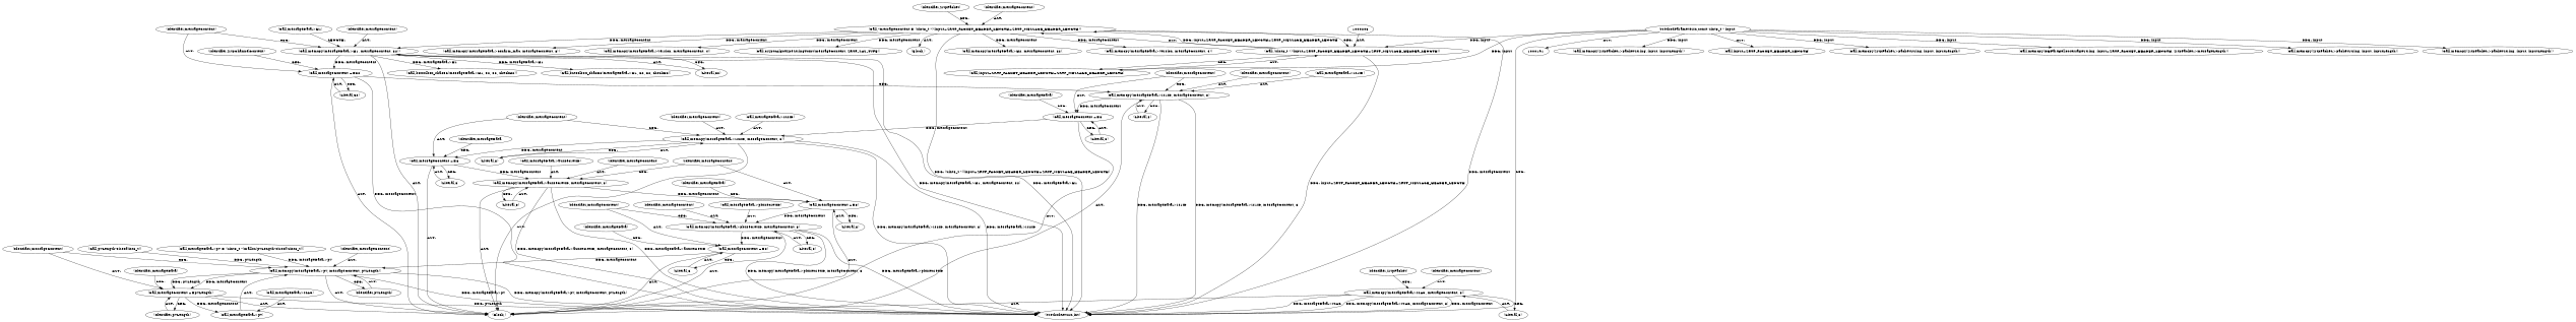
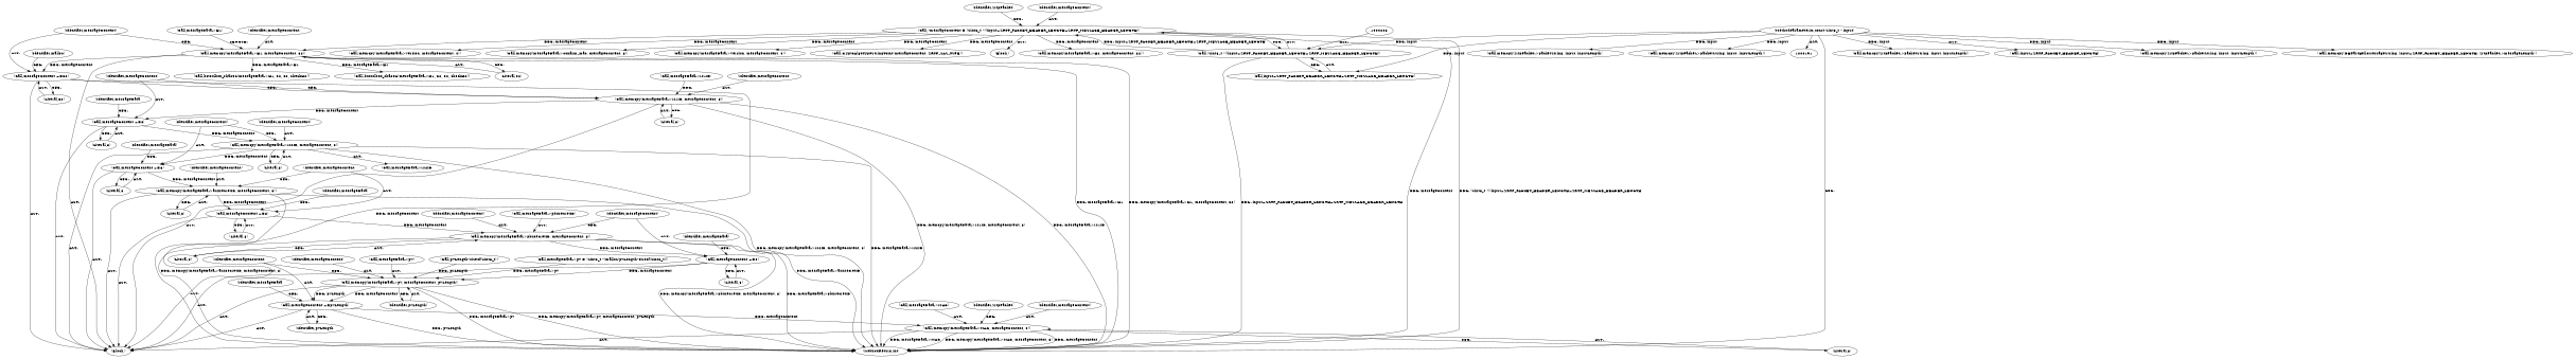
  digraph {
    n1 [label="(Call,memcpy(messageData->rs2ID, messageContent, 8))"]
    n2 [label="(Call,messageContent +=8)"]
    n3 [label="(Literal,8)"]
    n4 [label="(Block,)"]
    n5 [label="(MethodReturn,int)"]
    n6 [label="(Call,memcpy(messageData->auxsecretID, messageContent, 8))"]
    n7 [label="(Literal,8)"]
    n8 [label="(Call,messageContent +=8)"]
    n9 [label="(Literal,8)"]
    n10 [label="(Call,memcpy(messageData->rs1ID, messageContent, 8))"]
    n11 [label="(Literal,8)"]
    n12 [label="(Call,messageContent +=32)"]
    n13 [label="(Literal,32)"]
    n14 [label="(Call,memcpy(messageData->H1, messageContent, 32))"]
    n15 [label="(Call,bctoolbox_sha256(messageData->H1, 32, 32, checkH2))"]
    n16 [label="(Call,bctoolbox_sha256(messageData->H1, 32, 32, checkH2))"]
    n17 [label="(Literal,32)"]
    n18 [label="(Call,*messageContent = (uint8_t *)(input+ZRTP_PACKET_HEADER_LENGTH+ZRTP_MESSAGE_HEADER_LENGTH))"]
    n19 [label="(Call,(uint8_t *)(input+ZRTP_PACKET_HEADER_LENGTH+ZRTP_MESSAGE_HEADER_LENGTH))"]
    n20 [label="(Call,memcpy(messageData->version, messageContent, 4))"]
    n21 [label="(Call,memcpy(messageData->confirm_mac, messageContent, 8))"]
    n22 [label="(Call,memcpy(messageData->version, messageContent, 4))"]
    n23 [label="(Call,cryptoAlgoTypeStringToInt(messageContent, ZRTP_SAS_TYPE))"]
    n24 [label="(Block,)"]
    n25 [label="(Call,memcpy(messageData->H2, messageContent, 32))"]
    n26 [label="(Call,input+ZRTP_PACKET_HEADER_LENGTH+ZRTP_MESSAGE_HEADER_LENGTH)"]
    n27 [label="(MethodParameterIn,const uint8_t * input)"]
    n28 [label="(Call,memcpy(zrtpPacket->packetString, input, inputLength))"]
    n29 [label="(Call,input+ZRTP_PACKET_HEADER_LENGTH)"]
    n30 [label="(Call,memcpy(zrtpPacket->packetString, input, inputLength))"]
    n31 [label="(Call,memcpy(DHPartHelloMessageString, input+ZRTP_PACKET_HEADER_LENGTH, zrtpPacket->messageLength))"]
    n32 [label="(Call,memcpy(zrtpPacket->packetString, input, inputLength))"]
    n33 [label="(Call,memcpy(zrtpPacket->packetString, input, inputLength))"]
    1000191
    n35 [label="(Call,messageContent +=8)"]
    n36 [label="(Literal,8)"]
    n37 [label="(Call,memcpy(messageData->pbxsecretID, messageContent, 8))"]
    n38 [label="(Literal,8)"]
    n39 [label="(Call,messageContent +=8)"]
    n40 [label="(Literal,8)"]
    n41 [label="(Call,memcpy(messageData->pv, messageContent, pvLength))"]
    n42 [label="(Literal,8)"]
    n43 [label="(Call,messageContent +=pvLength)"]
    n44 [label="(Identifier,pvLength)"]
    n45 [label="(Call,memcpy(messageData->MAC, messageContent, 8))"]
    n46 [label="(Identifier,pvLength)"]
    n47 [label="(Literal,8)"]
    n48 [label="(Call,messageData->pv)"]
-   n49 [label="(Identifier,zrtpChannelContext)"]
+   n49 [label="(Identifier,malloc)"]
    n50 [label="(Identifier,messageContent)"]
    n51 [label="(Identifier,messageData)"]
    n52 [label="(Identifier,zrtpPacket)"]
    n53 [label="(Call,messageData->rs1ID)"]
    n54 [label="(Identifier,messageContent)"]
-   n55 [label="(Call,pvLength*sizeof(int8_t))"]
+   n55 [label="(Call,pvLength*sizeof(uint8_t))"]
    n56 [label="(Call,messageData->H1)"]
    n57 [label="(Identifier,messageContent)"]
    n58 [label="(Identifier,messageContent)"]
    n59 [label="(Call,messageData->MAC)"]
    n60 [label="(Call,messageData->pbxsecretID)"]
    n61 [label="(Identifier,messageData)"]
    n62 [label="(Identifier,messageContent)"]
    n63 [label="(Identifier,messageContent)"]
    n64 [label="(Call,messageData->rs2ID)"]
    n65 [label="(Identifier,messageContent)"]
    n66 [label="(Identifier,messageContent)"]
    n67 [label="(Identifier,messageContent)"]
    n68 [label="(Identifier,messageData)"]
    n69 [label="(Identifier,zrtpPacket)"]
    n70 [label="(Call,messageData->pv = (uint8_t *)malloc(pvLength*sizeof(uint8_t)))"]
    n71 [label="(Identifier,messageContent)"]
    n72 [label="(Identifier,messageContent)"]
    n73 [label="(Identifier,messageContent)"]
    n74 [label="(Identifier,messageData)"]
-   n75 [label="(Call,messageData->auxsecretID)"]
    n76 [label="(Identifier,messageData)"]
    n77 [label="(Identifier,messageContent)"]
    n78 [label="(Identifier,messageContent)"]
    1000203
    n1 -> n2 [label="DDG: messageContent"]
    n1 -> n3 [label="CFG: "]
    n1 -> n4 [label="AST: "]
    n1 -> n5 [label="DDG: memcpy(messageData->rs2ID, messageContent, 8)"]
    n1 -> n5 [label="DDG: messageData->rs2ID"]
    n2 -> n4 [label="AST: "]
    n2 -> n6 [label="DDG: messageContent"]
    n2 -> n7 [label="CFG: "]
    n3 -> n1 [label="AST: "]
    n6 -> n4 [label="AST: "]
    n6 -> n5 [label="DDG: messageData->auxsecretID"]
    n6 -> n5 [label="DDG: memcpy(messageData->auxsecretID, messageContent, 8)"]
    n6 -> n35 [label="DDG: messageContent"]
    n6 -> n36 [label="CFG: "]
    n7 -> n2 [label="AST: "]
    n8 -> n1 [label="DDG: messageContent"]
    n8 -> n4 [label="AST: "]
    n8 -> n9 [label="CFG: "]
    n9 -> n8 [label="AST: "]
    n10 -> n4 [label="AST: "]
    n10 -> n5 [label="DDG: memcpy(messageData->rs1ID, messageContent, 8)"]
    n10 -> n5 [label="DDG: messageData->rs1ID"]
    n10 -> n8 [label="DDG: messageContent"]
    n10 -> n11 [label="CFG: "]
    n11 -> n10 [label="AST: "]
    n12 -> n4 [label="AST: "]
    n12 -> n5 [label="DDG: messageContent"]
    n12 -> n10 [label="CFG: "]
    n12 -> n13 [label="CFG: "]
    n13 -> n12 [label="AST: "]
    n14 -> n4 [label="AST: "]
    n14 -> n5 [label="DDG: messageData->H1"]
    n14 -> n5 [label="DDG: memcpy(messageData->H1, messageContent, 32)"]
    n14 -> n12 [label="DDG: messageContent"]
    n14 -> n15 [label="DDG: messageData->H1"]
    n14 -> n16 [label="DDG: messageData->H1"]
    n14 -> n17 [label="CFG: "]
    n17 -> n14 [label="AST: "]
    n18 -> n5 [label="DDG: messageContent"]
    n18 -> n5 [label="DDG: (uint8_t *)(input+ZRTP_PACKET_HEADER_LENGTH+ZRTP_MESSAGE_HEADER_LENGTH)"]
    n18 -> n14 [label="DDG: messageContent"]
    n18 -> n19 [label="CFG: "]
    n18 -> n20 [label="DDG: messageContent"]
    n18 -> n21 [label="DDG: messageContent"]
    n18 -> n22 [label="DDG: messageContent"]
    n18 -> n23 [label="DDG: messageContent"]
    n18 -> n24 [label="AST: "]
    n18 -> n25 [label="DDG: messageContent"]
    n19 -> n5 [label="DDG: input+ZRTP_PACKET_HEADER_LENGTH+ZRTP_MESSAGE_HEADER_LENGTH"]
    n19 -> n18 [label="AST: "]
    n19 -> n18 [label="DDG: input+ZRTP_PACKET_HEADER_LENGTH+ZRTP_MESSAGE_HEADER_LENGTH"]
    n19 -> n26 [label="CFG: "]
    n26 -> n19 [label="AST: "]
    n27 -> n5 [label="CFG: "]
    n27 -> n19 [label="DDG: input"]
    n27 -> n26 [label="DDG: input"]
    n27 -> n28 [label="DDG: input"]
    n27 -> n29 [label="AST: "]
    n27 -> n30 [label="DDG: input"]
    n27 -> n31 [label="DDG: input"]
    n27 -> n32 [label="DDG: input"]
    n27 -> n33 [label="DDG: input"]
    n27 -> 1000191 [label="AST: "]
    n35 -> n4 [label="AST: "]
    n35 -> n37 [label="DDG: messageContent"]
    n35 -> n38 [label="CFG: "]
    n36 -> n6 [label="AST: "]
    n37 -> n4 [label="AST: "]
    n37 -> n5 [label="DDG: memcpy(messageData->pbxsecretID, messageContent, 8)"]
    n37 -> n5 [label="DDG: messageData->pbxsecretID"]
    n37 -> n39 [label="DDG: messageContent"]
    n37 -> n40 [label="CFG: "]
    n38 -> n35 [label="AST: "]
    n39 -> n4 [label="AST: "]
    n39 -> n41 [label="DDG: messageContent"]
    n39 -> n42 [label="CFG: "]
    n40 -> n37 [label="AST: "]
    n41 -> n4 [label="AST: "]
    n41 -> n5 [label="DDG: messageData->pv"]
    n41 -> n5 [label="DDG: memcpy(messageData->pv, messageContent, pvLength)"]
    n41 -> n43 [label="DDG: pvLength"]
    n41 -> n43 [label="DDG: messageContent"]
    n41 -> n44 [label="CFG: "]
    n42 -> n39 [label="AST: "]
    n43 -> n4 [label="AST: "]
    n43 -> n5 [label="DDG: pvLength"]
-   n43 -> n48 [label="DDG: messageContent"]
+   n43 -> n45 [label="DDG: messageContent"]
    n43 -> n46 [label="CFG: "]
    n44 -> n41 [label="AST: "]
    n45 -> n4 [label="AST: "]
    n45 -> n5 [label="DDG: messageContent"]
    n45 -> n5 [label="DDG: messageData->MAC"]
    n45 -> n5 [label="DDG: memcpy(messageData->MAC, messageContent, 8)"]
    n45 -> n47 [label="CFG: "]
    n46 -> n43 [label="AST: "]
    n47 -> n45 [label="AST: "]
    n48 -> n41 [label="AST: "]
    n49 -> n12 [label="CFG: "]
    n50 -> n41 [label="CFG: "]
    n50 -> n43 [label="AST: "]
    n51 -> n8 [label="CFG: "]
    n52 -> n18 [label="CFG: "]
-   n53 -> n10 [label="AST: "]
+   n53 -> n10 [label="DDG: "]
    n54 -> n37 [label="AST: "]
    n55 -> n41 [label="DDG: pvLength"]
    n56 -> n14 [label="LENGTH: "]
    n57 -> n1 [label="CFG: "]
    n57 -> n2 [label="AST: "]
    n58 -> n6 [label="AST: "]
-   n59 -> n48 [label="AST: "]
+   n59 -> n45 [label="AST: "]
    n60 -> n37 [label="AST: "]
    n61 -> n2 [label="CFG: "]
    n62 -> n12 [label="AST: "]
    n62 -> n14 [label="CFG: "]
    n63 -> n18 [label="AST: "]
-   n64 -> n1 [label="AST: "]
+   n1 -> n64 [label="AST: "]
    n65 -> n10 [label="AST: "]
    n66 -> n14 [label="AST: "]
    n67 -> n6 [label="CFG: "]
    n67 -> n35 [label="AST: "]
    n68 -> n35 [label="CFG: "]
    n69 -> n45 [label="CFG: "]
    n70 -> n41 [label="DDG: messageData->pv"]
    n71 -> n45 [label="AST: "]
    n72 -> n8 [label="AST: "]
    n72 -> n10 [label="CFG: "]
    n73 -> n41 [label="AST: "]
    n74 -> n43 [label="CFG: "]
-   n75 -> n6 [label="AST: "]
    n76 -> n39 [label="CFG: "]
    n77 -> n37 [label="CFG: "]
    n77 -> n39 [label="AST: "]
    n78 -> n1 [label="AST: "]
    1000203 -> n19 [label="AST: "]
  }
